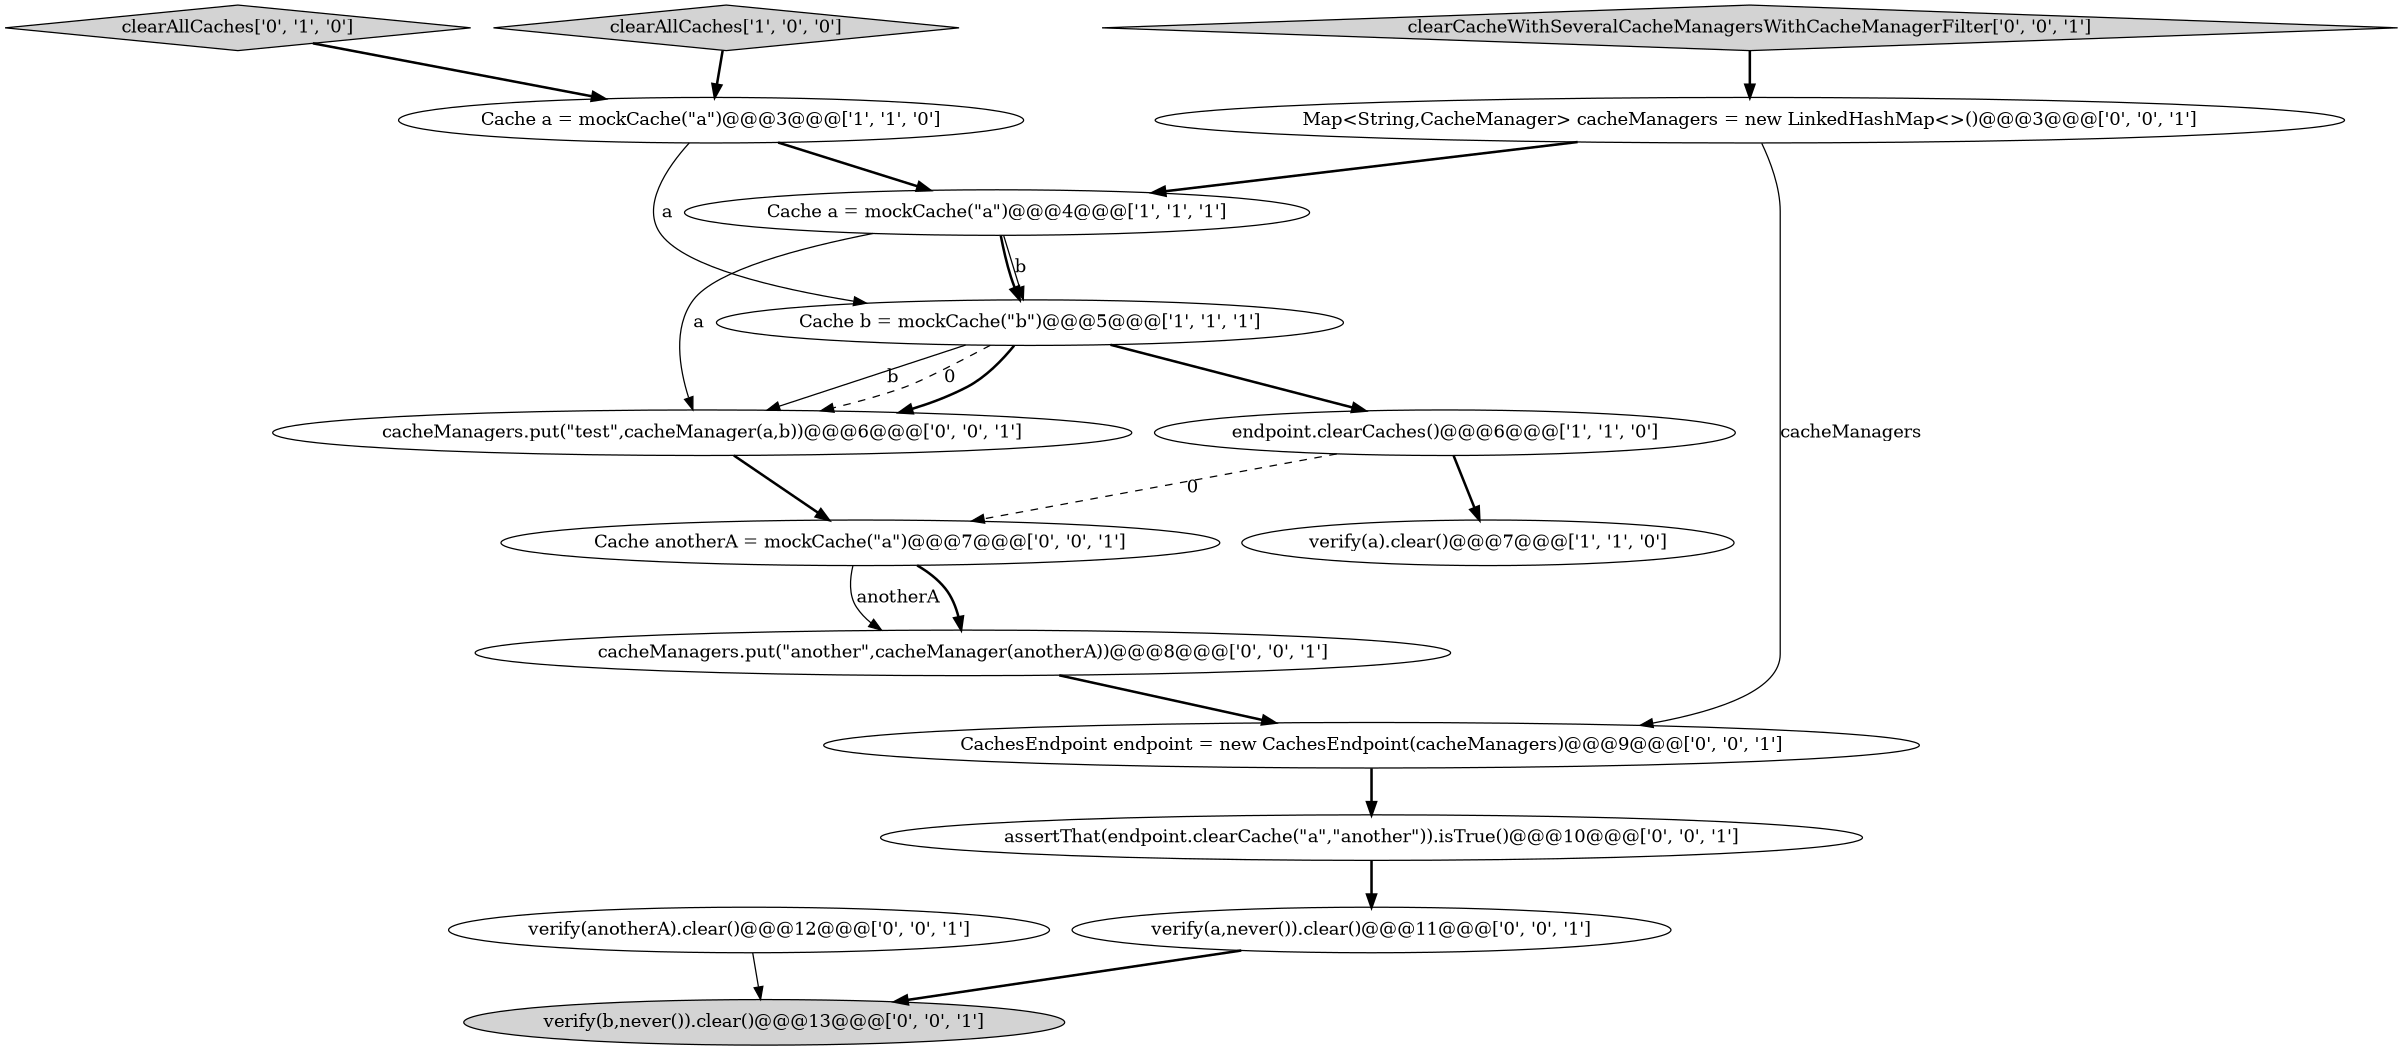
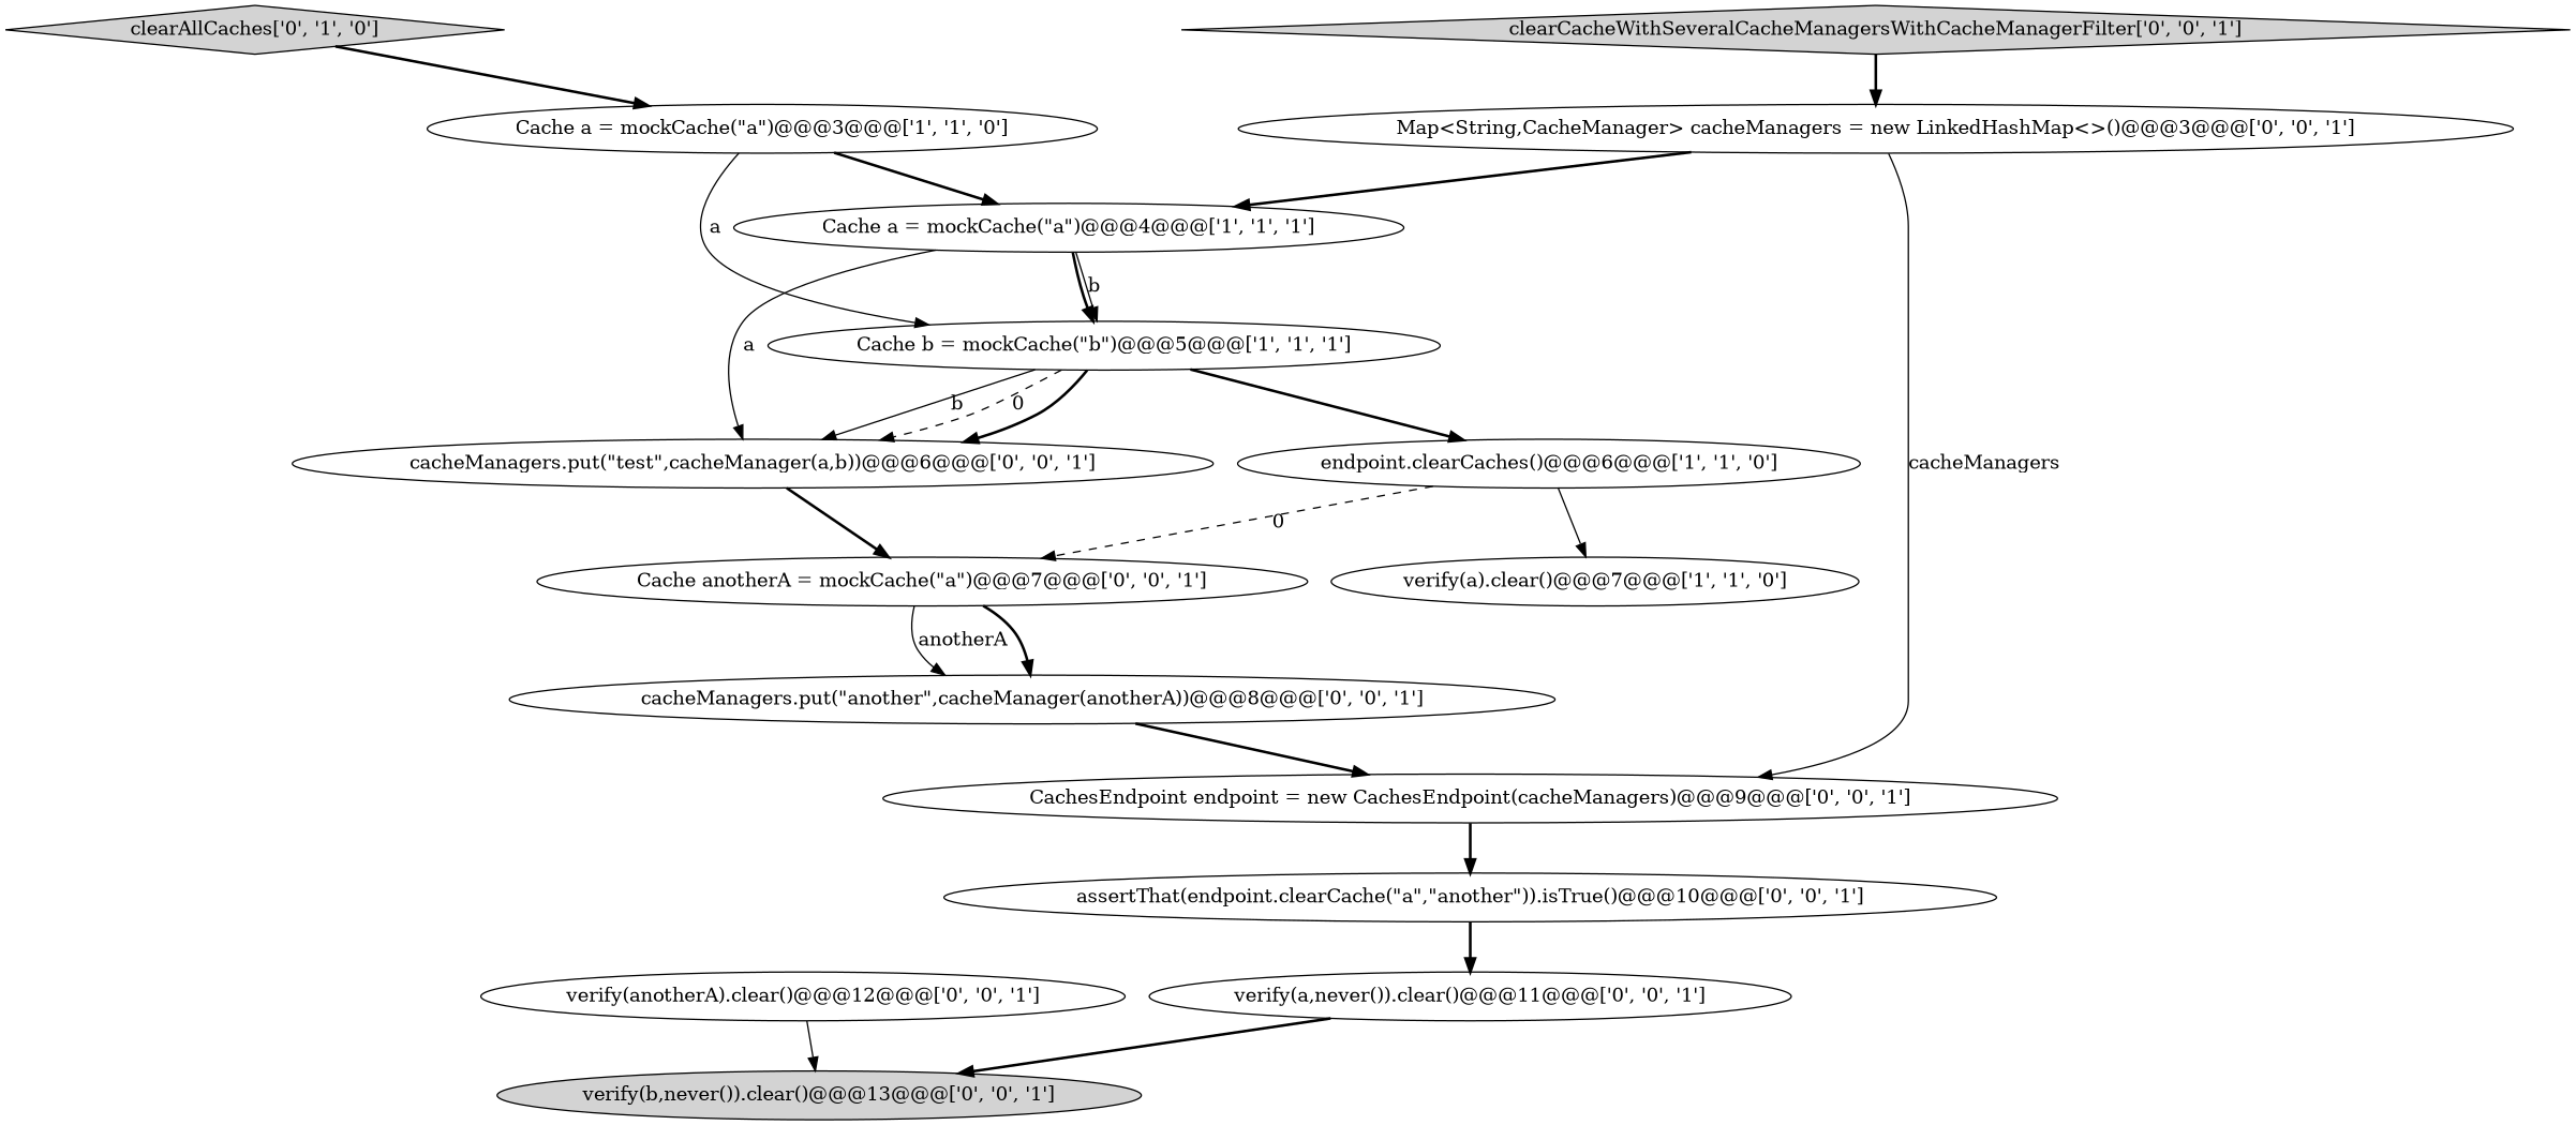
  digraph {
    node [fillcolor=white shape=ellipse style=filled]
    edge [style=bold]
    n1 [label="cacheManagers.put(\"test\",cacheManager(a,b))@@@6@@@['0', '0', '1']"]
    n2 [label="Cache anotherA = mockCache(\"a\")@@@7@@@['0', '0', '1']"]
    n3 [label="cacheManagers.put(\"another\",cacheManager(anotherA))@@@8@@@['0', '0', '1']"]
    n4 [label="Cache a = mockCache(\"a\")@@@3@@@['1', '1', '0']"]
    n5 [label="Cache b = mockCache(\"b\")@@@5@@@['1', '1', '1']"]
    n6 [label="Cache a = mockCache(\"a\")@@@4@@@['1', '1', '1']"]
    n7 [label="endpoint.clearCaches()@@@6@@@['1', '1', '0']"]
    n8 [label="verify(a,never()).clear()@@@11@@@['0', '0', '1']"]
    n9 [fillcolor=lightgray label="verify(b,never()).clear()@@@13@@@['0', '0', '1']"]
    n10 [label="verify(anotherA).clear()@@@12@@@['0', '0', '1']"]
    n11 [label="Map<String,CacheManager> cacheManagers = new LinkedHashMap<>()@@@3@@@['0', '0', '1']"]
    n12 [label="CachesEndpoint endpoint = new CachesEndpoint(cacheManagers)@@@9@@@['0', '0', '1']"]
    n13 [label="assertThat(endpoint.clearCache(\"a\",\"another\")).isTrue()@@@10@@@['0', '0', '1']"]
    n14 [label="verify(a).clear()@@@7@@@['1', '1', '0']"]
-   n15 [fillcolor=lightgray label="clearAllCaches['1', '0', '0']" shape=diamond]
    n16 [fillcolor=lightgray label="clearCacheWithSeveralCacheManagersWithCacheManagerFilter['0', '0', '1']" shape=diamond]
    n17 [fillcolor=lightgray label="clearAllCaches['0', '1', '0']" shape=diamond]
    n1 -> n2
    n2 -> n3
    n2 -> n3 [label=anotherA style=solid]
    n3 -> n12
    n4 -> n5 [label=a style=solid]
    n4 -> n6
    n5 -> n1
    n5 -> n1 [label=b style=solid]
    n5 -> n1 [label=0 style=dashed]
    n5 -> n7
    n6 -> n1 [label=a style=solid]
    n6 -> n5
    n6 -> n5 [label=b style=solid]
    n7 -> n2 [label=0 style=dashed]
-   n7 -> n14
+   n7 -> n14 [style=solid]
    n8 -> n9
    n10 -> n9 [style=solid]
    n11 -> n6
    n11 -> n12 [label=cacheManagers style=solid]
    n12 -> n13
    n13 -> n8
-   n15 -> n4
    n16 -> n11
    n17 -> n4
  }
